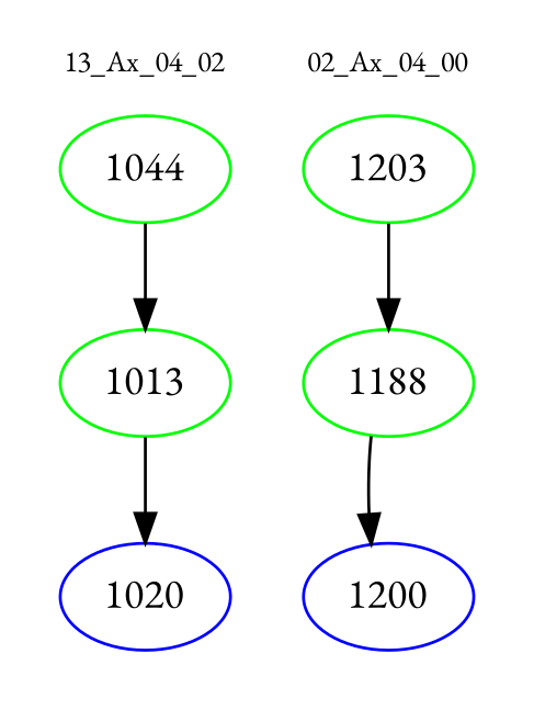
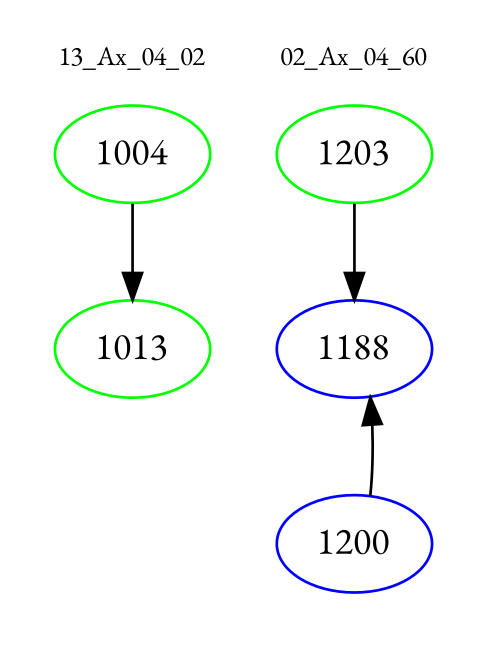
  digraph {
    fontname="EB Garamond"
    node [color=green fontname="EB Garamond"]
    edge [color=black fontname="EB Garamond"]
-   n1 [label=1044]
+   n1 [label=1004]
    n2 [label=1013]
-   n3 [color=blue label=1020]
    n4 [label=1203]
-   n5 [label=1188]
+   n5 [color=blue label=1188]
    n6 [color=blue label=1200]
    subgraph cluster_1 {
      color=white
      fontsize=10
      label="13_Ax_04_02"
      n1
      n2
-     n3
    }
    subgraph cluster_2 {
      color=white
      fontsize=10
-     label="02_Ax_04_00"
+     label="02_Ax_04_60"
      n4
      n5
      n6
    }
    n1 -> n2
-   n2 -> n3
    n4 -> n5
-   n5 -> n6
+   n6 -> n5
  }
